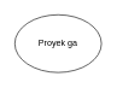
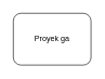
  <mxCell id="0" />
  <mxCell id="1" parent="0" />
- <mxCell id="2" value="Proyek ga" style="ellipse;whiteSpace=wrap;html=1;" vertex="1" parent="1"><mxGeometry x="20" y="20" width="120" height="80" as="geometry" /></mxCell>
+ <mxCell id="2" value="Proyek ga" style="whiteSpace=wrap;html=1;rounded=1;" vertex="1" parent="1"><mxGeometry x="20" y="20" width="120" height="80" as="geometry" /></mxCell>
